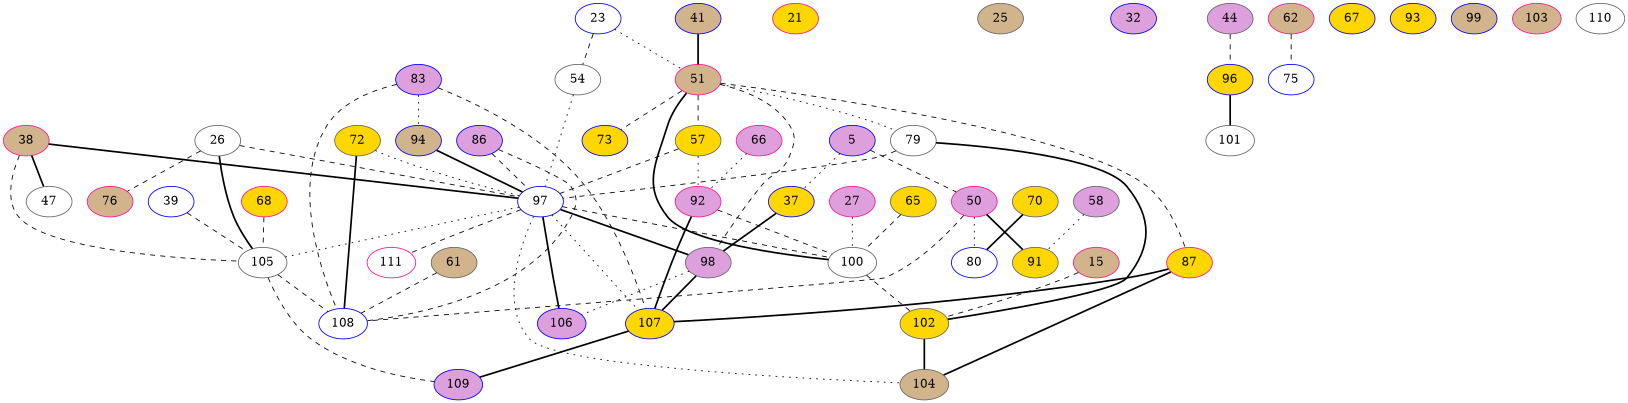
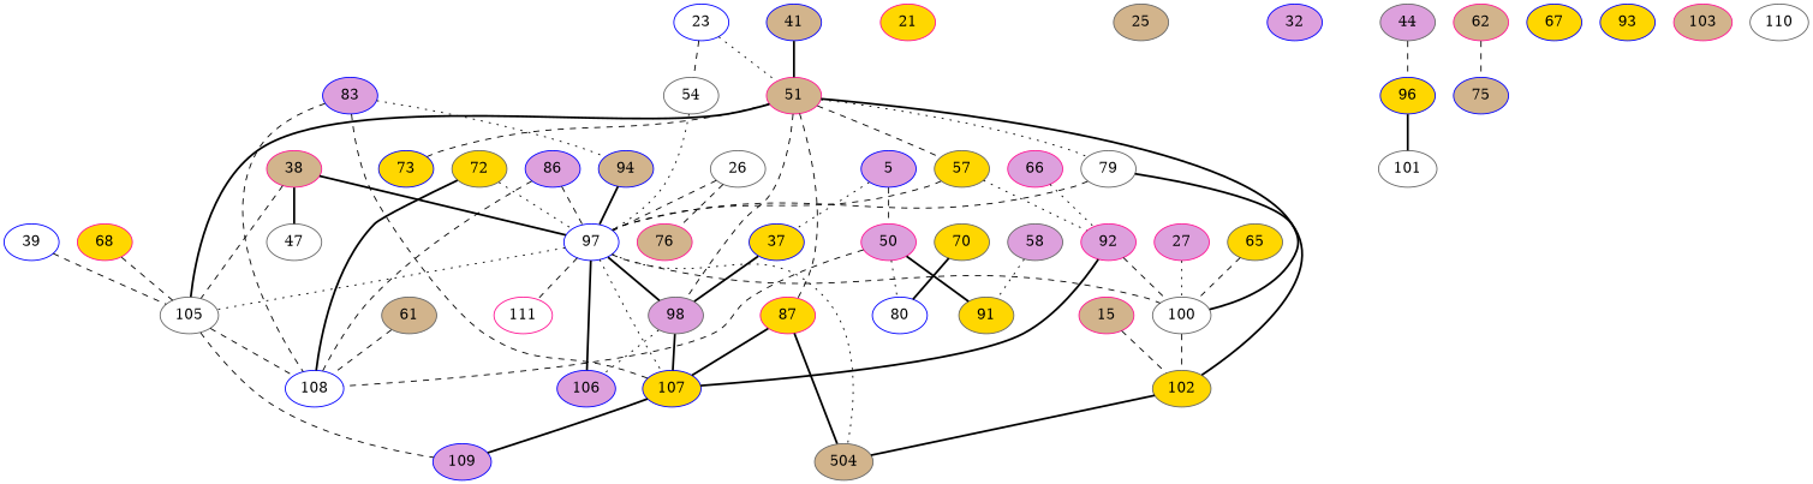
  graph {
    node [color=blue fillcolor=gold style=filled]
    edge [style=dashed]
    5 [fillcolor=plum]
    37
    50 [color=deeppink fillcolor=plum]
    98 [color=gray40 fillcolor=plum super="+33+89"]
    80 [fillcolor=white super="+36"]
    91 [color=gray40]
    108 [fillcolor=white super="+85"]
    15 [color=deeppink fillcolor=tan]
    102 [color=gray40]
-   104 [color=gray40 fillcolor=tan super="+12"]
+   104 [color=gray40 fillcolor=tan super="+12" label=504]
    21 [color=deeppink]
    51 [color=deeppink fillcolor=tan super="+19"]
    100 [color=gray40 fillcolor=white super="+28"]
    105 [color=gray40 fillcolor=white super="+22+35+49"]
    57 [color=gray40]
    73
    79 [color=gray40 fillcolor=white]
    87 [color=deeppink super="+52"]
    23 [fillcolor=white]
    54 [color=gray40 fillcolor=white]
    97 [fillcolor=white super="+46+95+63+71+56+90"]
    25 [color=gray40 fillcolor=tan]
    26 [color=gray40 fillcolor=white]
    76 [color=deeppink fillcolor=tan]
    107 [super="+31+48+78"]
    106 [fillcolor=plum super="+81+55"]
    111 [color=deeppink fillcolor=white]
    27 [color=deeppink fillcolor=plum]
    32 [fillcolor=plum]
    38 [color=deeppink fillcolor=tan]
    47 [color=gray40 fillcolor=white]
    109 [fillcolor=plum]
    39 [fillcolor=white]
    41 [fillcolor=tan]
    44 [color=gray40 fillcolor=plum]
    96
    101 [color=gray40 fillcolor=white]
    92 [color=deeppink fillcolor=plum super="+77"]
    58 [color=gray40 fillcolor=plum]
    61 [color=gray40 fillcolor=tan]
    62 [color=deeppink fillcolor=tan]
-   75 [fillcolor=white]
+   75 [fillcolor=tan]
    65 [color=gray40]
    66 [color=deeppink fillcolor=plum]
    67
    68 [color=deeppink]
    70 [color=gray40]
    72 [color=gray40]
    83 [fillcolor=plum]
    94 [fillcolor=tan]
    86 [fillcolor=plum super="+82"]
    93
-   99 [fillcolor=tan]
    103 [color=deeppink fillcolor=tan]
    110 [color=gray40 fillcolor=white]
    5 -- 37 [style=dotted]
    5 -- 50
    37 -- 98 [style=bold]
    50 -- 80 [style=dotted weight=2]
    50 -- 91 [style=bold]
    50 -- 108
    98 -- 107 [style=bold weight=3]
    98 -- 106 [style=dotted]
    15 -- 102
    102 -- 104 [style=bold]
    51 -- 98
    51 -- 100 [style=bold]
-   26 -- 105 [style=bold weight=2]
+   51 -- 105 [style=bold weight=2]
    51 -- 57
    51 -- 73
    51 -- 79 [style=dotted]
    51 -- 87
    100 -- 102 [weight=2]
    105 -- 108 [weight=2]
    105 -- 109
    57 -- 97 [weight=3]
    57 -- 92 [style=dotted weight=2]
    79 -- 102 [style=bold]
    79 -- 97 [weight=2]
    87 -- 104 [style=bold]
    87 -- 107 [style=bold weight=2]
    23 -- 51 [style=dotted]
    23 -- 54
    54 -- 97 [style=dotted]
    97 -- 98 [style=bold weight=2]
    97 -- 104 [style=dotted]
    97 -- 100
    97 -- 105 [style=dotted weight=2]
    97 -- 107 [style=dotted weight=4]
    97 -- 106 [style=bold]
    97 -- 111
    26 -- 97
    26 -- 76
    107 -- 109 [style=bold]
    27 -- 100 [style=dotted]
    38 -- 105 [weight=2]
    38 -- 97 [style=bold]
    38 -- 47 [style=bold]
    39 -- 105
    41 -- 51 [style=bold]
    44 -- 96
    96 -- 101 [style=bold]
    92 -- 100
    92 -- 107 [style=bold]
    58 -- 91 [style=dotted]
    61 -- 108
    62 -- 75
    65 -- 100
    66 -- 92 [style=dotted]
    68 -- 105
    70 -- 80 [style=bold]
    72 -- 108 [style=bold]
    72 -- 97 [style=dotted]
    83 -- 108
    83 -- 107
    83 -- 94 [style=dotted]
    94 -- 97 [style=bold]
    86 -- 108
    86 -- 97 [weight=2]
  }
